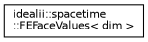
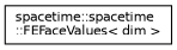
  digraph {
    rankdir=LR
-   n1 [color=black fillcolor=white fontname=Helvetica fontsize=10 height=0.2 label="idealii::spacetime\l::FEFaceValues\< dim \>" shape=record style=filled width=0.4]
+   n1 [color=black fillcolor=white fontname=Helvetica fontsize=10 height=0.2 label="spacetime::spacetime\l::FEFaceValues\< dim \>" shape=record style=filled width=0.4]
  }
